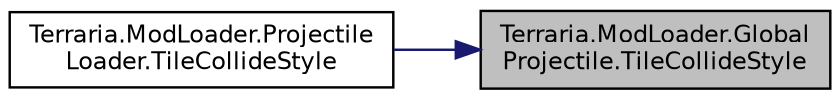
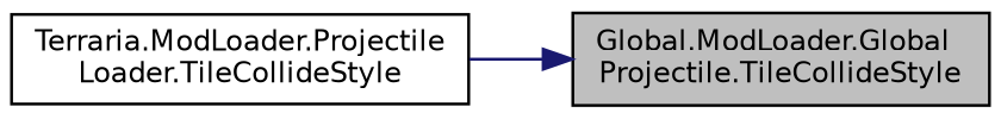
  digraph {
    rankdir=RL
    node [color=black fontname=Helvetica fontsize=10 shape=record style=filled]
-   n1 [fillcolor=grey75 fontcolor=black height=0.2 label="Terraria.ModLoader.Global\lProjectile.TileCollideStyle" width=0.4]
+   n1 [fillcolor=grey75 fontcolor=black height=0.2 label="Global.ModLoader.Global\lProjectile.TileCollideStyle" width=0.4]
    n2 [fillcolor=white height=0.2 label="Terraria.ModLoader.Projectile\lLoader.TileCollideStyle" width=0.4]
    n1 -> n2 [color=midnightblue dir=back fontname=Helvetica fontsize=10 labelfontname=Helvetica labelfontsize=10 style=solid]
  }
